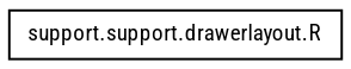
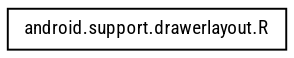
  digraph {
    rankdir=LR
    fontname="Roboto Condensed"
-   n1 [color=black fillcolor=white fontname="Roboto Condensed" fontsize=10 height=0.2 label="support.support.drawerlayout.R" shape=record style=filled width=0.4]
+   n1 [color=black fillcolor=white fontname="Roboto Condensed" fontsize=10 height=0.2 label="android.support.drawerlayout.R" shape=record style=filled width=0.4]
  }
